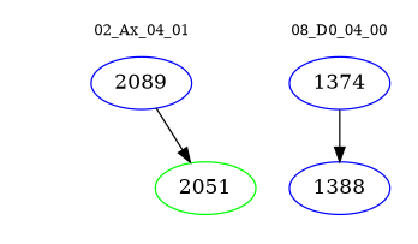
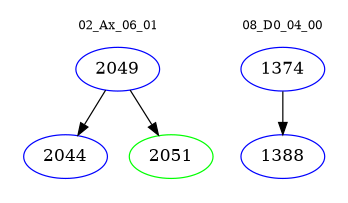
  digraph {
    node [color=blue]
    edge [color=black]
-   n1 [label=2089]
+   n1 [label=2049]
+   n2 [label=2044]
    n3 [color=green label=2051]
    n4 [label=1374]
    n5 [label=1388]
    subgraph cluster_1 {
      color=white
      fontsize=10
-     label="02_Ax_04_01"
+     label="02_Ax_06_01"
      n1
+     n2
      n3
    }
    subgraph cluster_2 {
      color=white
      fontsize=10
      label="08_D0_04_00"
      n4
      n5
    }
+   n1 -> n2
    n1 -> n3
    n4 -> n5
  }
